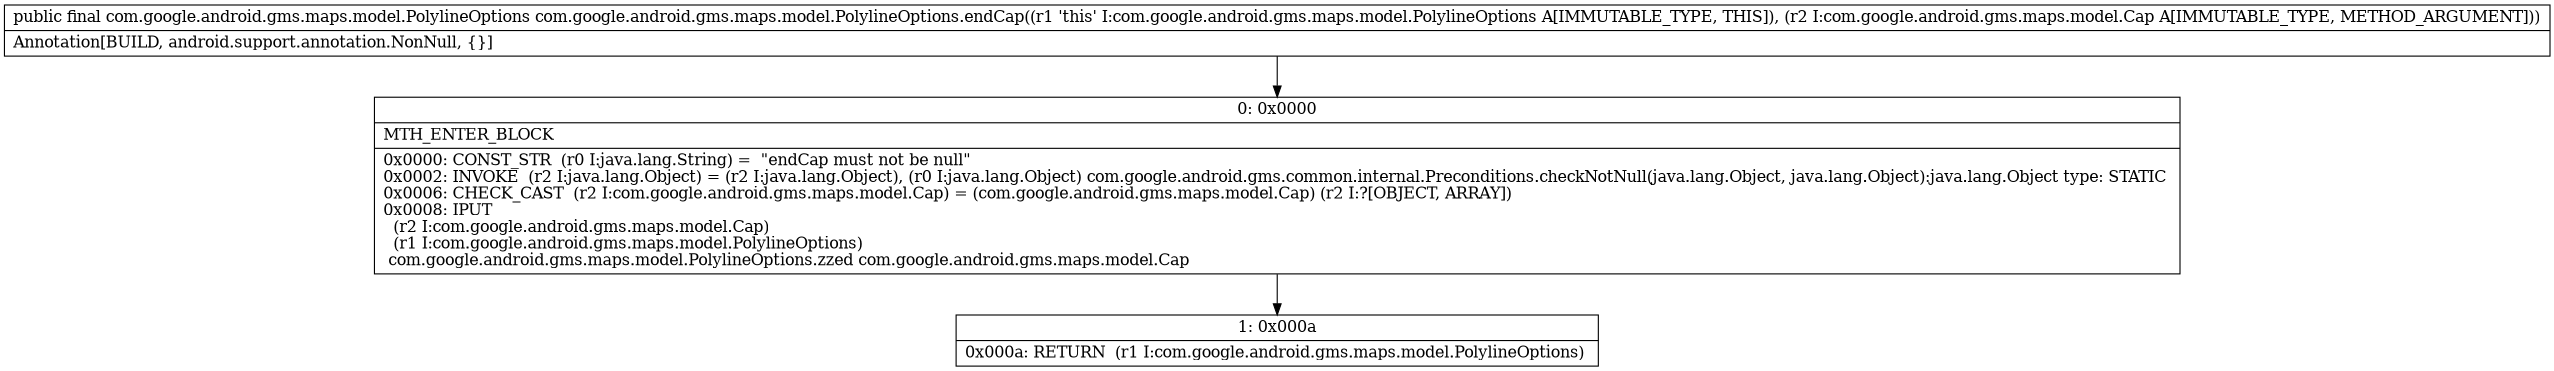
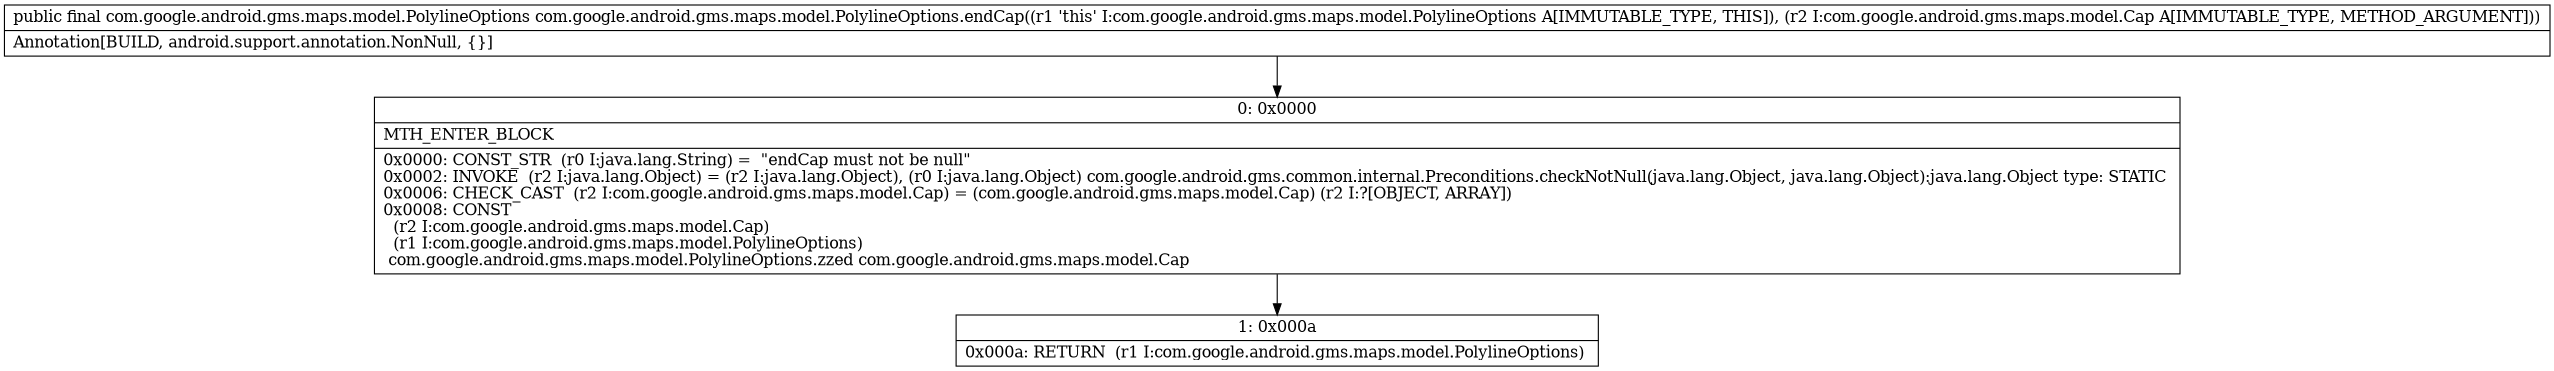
  digraph {
    node [shape=record]
-   n1 [label="{0\:\ 0x0000|MTH_ENTER_BLOCK\l|0x0000: CONST_STR  (r0 I:java.lang.String) =  \"endCap must not be null\" \l0x0002: INVOKE  (r2 I:java.lang.Object) = (r2 I:java.lang.Object), (r0 I:java.lang.Object) com.google.android.gms.common.internal.Preconditions.checkNotNull(java.lang.Object, java.lang.Object):java.lang.Object type: STATIC \l0x0006: CHECK_CAST  (r2 I:com.google.android.gms.maps.model.Cap) = (com.google.android.gms.maps.model.Cap) (r2 I:?[OBJECT, ARRAY]) \l0x0008: IPUT  \l  (r2 I:com.google.android.gms.maps.model.Cap)\l  (r1 I:com.google.android.gms.maps.model.PolylineOptions)\l com.google.android.gms.maps.model.PolylineOptions.zzed com.google.android.gms.maps.model.Cap \l}"]
+   n1 [label="{0\:\ 0x0000|MTH_ENTER_BLOCK\l|0x0000: CONST_STR  (r0 I:java.lang.String) =  \"endCap must not be null\" \l0x0002: INVOKE  (r2 I:java.lang.Object) = (r2 I:java.lang.Object), (r0 I:java.lang.Object) com.google.android.gms.common.internal.Preconditions.checkNotNull(java.lang.Object, java.lang.Object):java.lang.Object type: STATIC \l0x0006: CHECK_CAST  (r2 I:com.google.android.gms.maps.model.Cap) = (com.google.android.gms.maps.model.Cap) (r2 I:?[OBJECT, ARRAY]) \l0x0008: CONST  \l  (r2 I:com.google.android.gms.maps.model.Cap)\l  (r1 I:com.google.android.gms.maps.model.PolylineOptions)\l com.google.android.gms.maps.model.PolylineOptions.zzed com.google.android.gms.maps.model.Cap \l}"]
    n2 [label="{1\:\ 0x000a|0x000a: RETURN  (r1 I:com.google.android.gms.maps.model.PolylineOptions) \l}"]
    n3 [label="{public final com.google.android.gms.maps.model.PolylineOptions com.google.android.gms.maps.model.PolylineOptions.endCap((r1 'this' I:com.google.android.gms.maps.model.PolylineOptions A[IMMUTABLE_TYPE, THIS]), (r2 I:com.google.android.gms.maps.model.Cap A[IMMUTABLE_TYPE, METHOD_ARGUMENT]))  | Annotation[BUILD, android.support.annotation.NonNull, \{\}]\l}"]
    n1 -> n2
    n3 -> n1
  }
